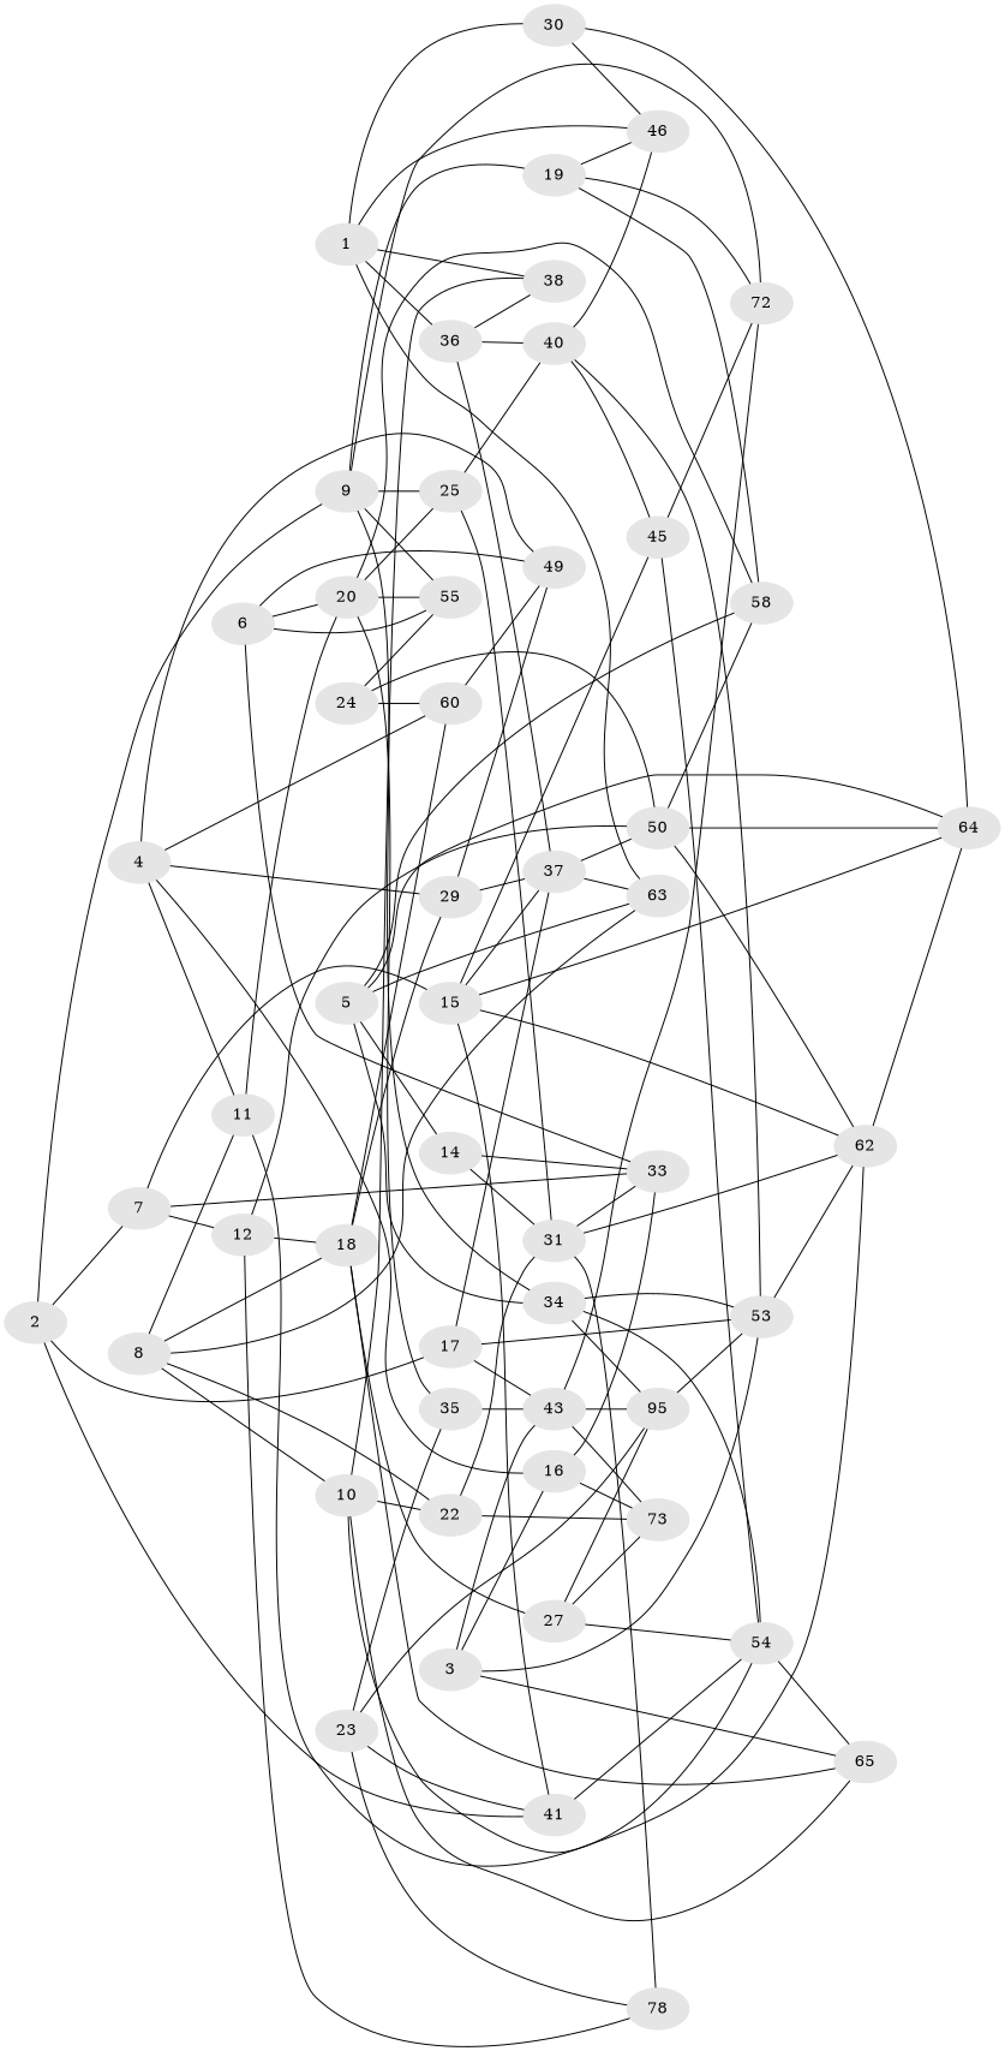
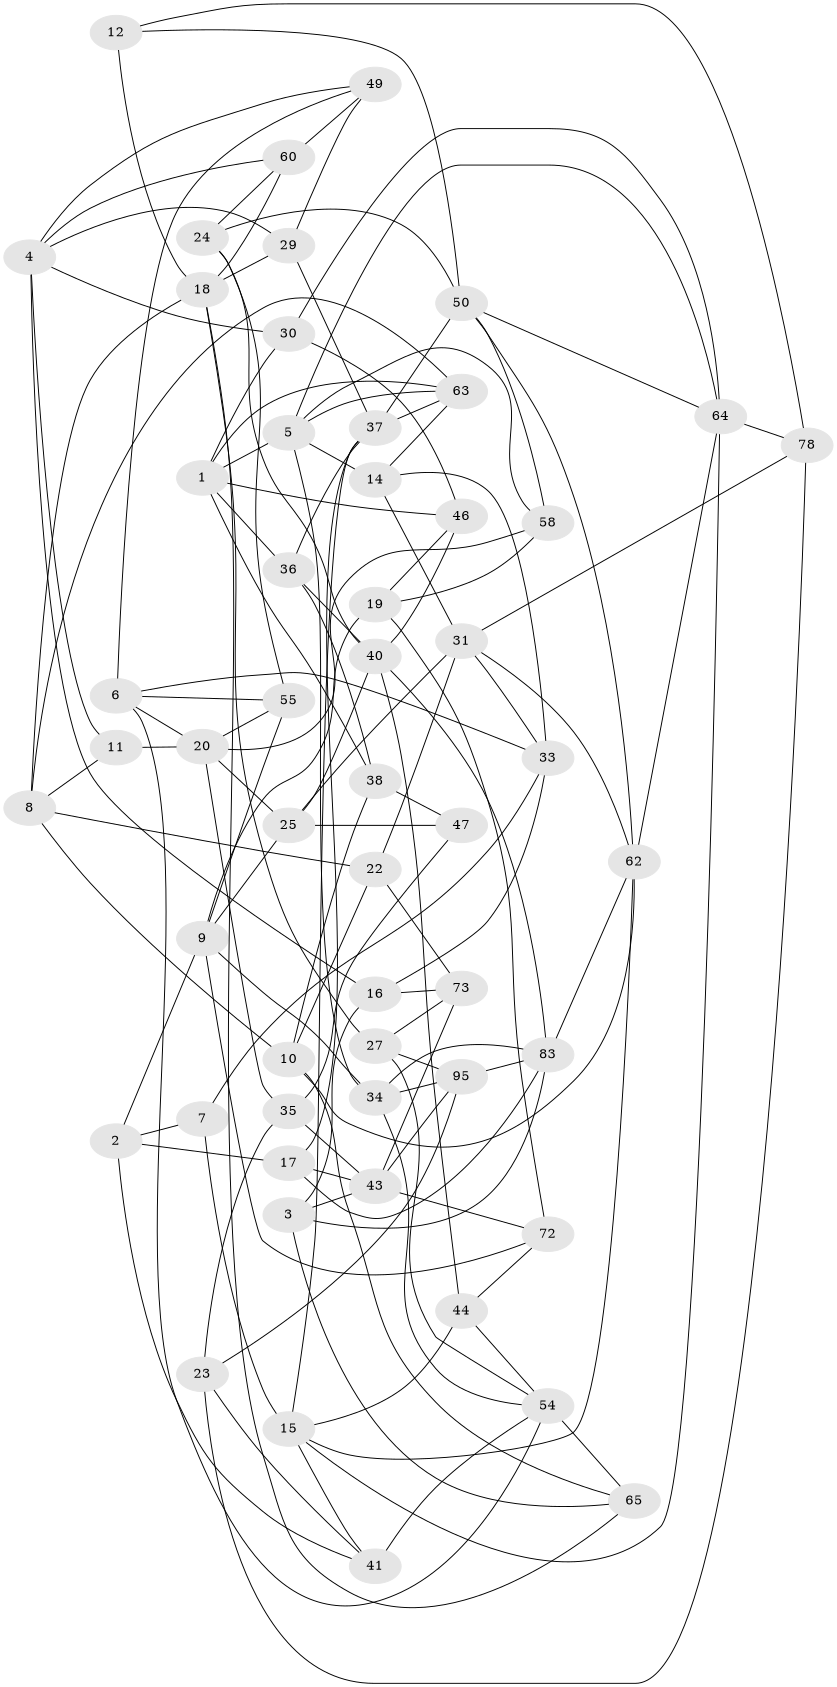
  graph {
    rankdir=LR
    node [color=gray90 style=filled]
    1 [super="+26"]
    5 [super="+66"]
    30
    36
    38
    46
    63 [super="+75"]
    14
    34 [super="+68"]
    58
    64 [super="+79"]
    37 [super="+76"]
    40 [super="+48"]
+   47 [super="+49"]
    2
    7
    9 [super="+13"]
    17
    41
    33 [super="+52"]
    12
    15 [super="+39"]
    55
    19
    25 [super="+42"]
    72
    43 [super="+61"]
-   53 [super="+77"]
+   53 [super="+77" label=83]
    54 [super="+67"]
    3
    16
    65
    73
    n34 [label=95 super="+70"]
    62 [super="+74"]
    4 [super="+21"]
    11
    29
    60
    n40 [label=49]
    20 [super="+59"]
    31 [super="+51"]
    78
    35
    6
    18 [super="+28"]
    50 [super="+57"]
-   44 [label=45]
+   44
    8 [super="+56"]
    10 [super="+32"]
    22
    27
    23
    24
+   1 -- 5
    1 -- 30
    1 -- 36
    1 -- 38
    1 -- 46
    1 -- 63
    5 -- 63
    5 -- 14
    5 -- 34
    5 -- 58
    5 -- 64
    30 -- 46
    30 -- 64
    36 -- 38
    36 -- 37
    36 -- 40
+   38 -- 47
+   14 -- 63
    14 -- 33
    14 -- 31
    34 -- 53
    34 -- 54
    34 -- n34 [weight=2]
+   64 -- 78
    37 -- 63
    37 -- 50
    40 -- 46
    40 -- 53
    40 -- 44
    2 -- 7
    2 -- 9
    2 -- 17
    2 -- 41
    7 -- 33
-   7 -- 12
    7 -- 15
    9 -- 34
    9 -- 55
    9 -- 19
    9 -- 25
    9 -- 72
    17 -- 37
    17 -- 43
    17 -- 53
    41 -- 54
    12 -- 78
    12 -- 18
    12 -- 50
    15 -- 64
    15 -- 37
    15 -- 41
    15 -- 62
    15 -- 44
    19 -- 46
    19 -- 58
    19 -- 72
    25 -- 40
+   25 -- 47 [weight=2]
    25 -- 31
    43 -- 72
    43 -- 73
    43 -- n34
    53 -- 62
    54 -- 65
    3 -- 43
    3 -- 53
    3 -- 16
    3 -- 65
    16 -- 33
    16 -- 73
    n34 -- 53
    62 -- 64
+   4 -- 30
    4 -- 16
    4 -- 11
    4 -- 29
    4 -- 60
    4 -- n40
-   11 -- 54
+   6 -- 54
    11 -- 20
    29 -- 37
    29 -- n40
    60 -- n40
    20 -- 58
    20 -- 55
    20 -- 25
    20 -- 35
    31 -- 33
    31 -- 62
    31 -- 78
+   35 -- 47
    35 -- 43
    6 -- 33
    6 -- 55
    6 -- n40
    6 -- 20
    18 -- 65
    18 -- 29
    18 -- 60
    18 -- 27
    50 -- 58
    50 -- 64
    50 -- 62
    44 -- 72
    44 -- 54
    8 -- 63
    8 -- 11
    8 -- 18
    8 -- 10 [weight=2]
    8 -- 22
    10 -- 38
    10 -- 65
    10 -- 62
    10 -- 22
    22 -- 73
    22 -- 31
    27 -- 54
    27 -- 73
    27 -- n34
    23 -- 41
    23 -- n34
    23 -- 78
    23 -- 35
+   24 -- 40
    24 -- 55
    24 -- 60
    24 -- 50
  }
